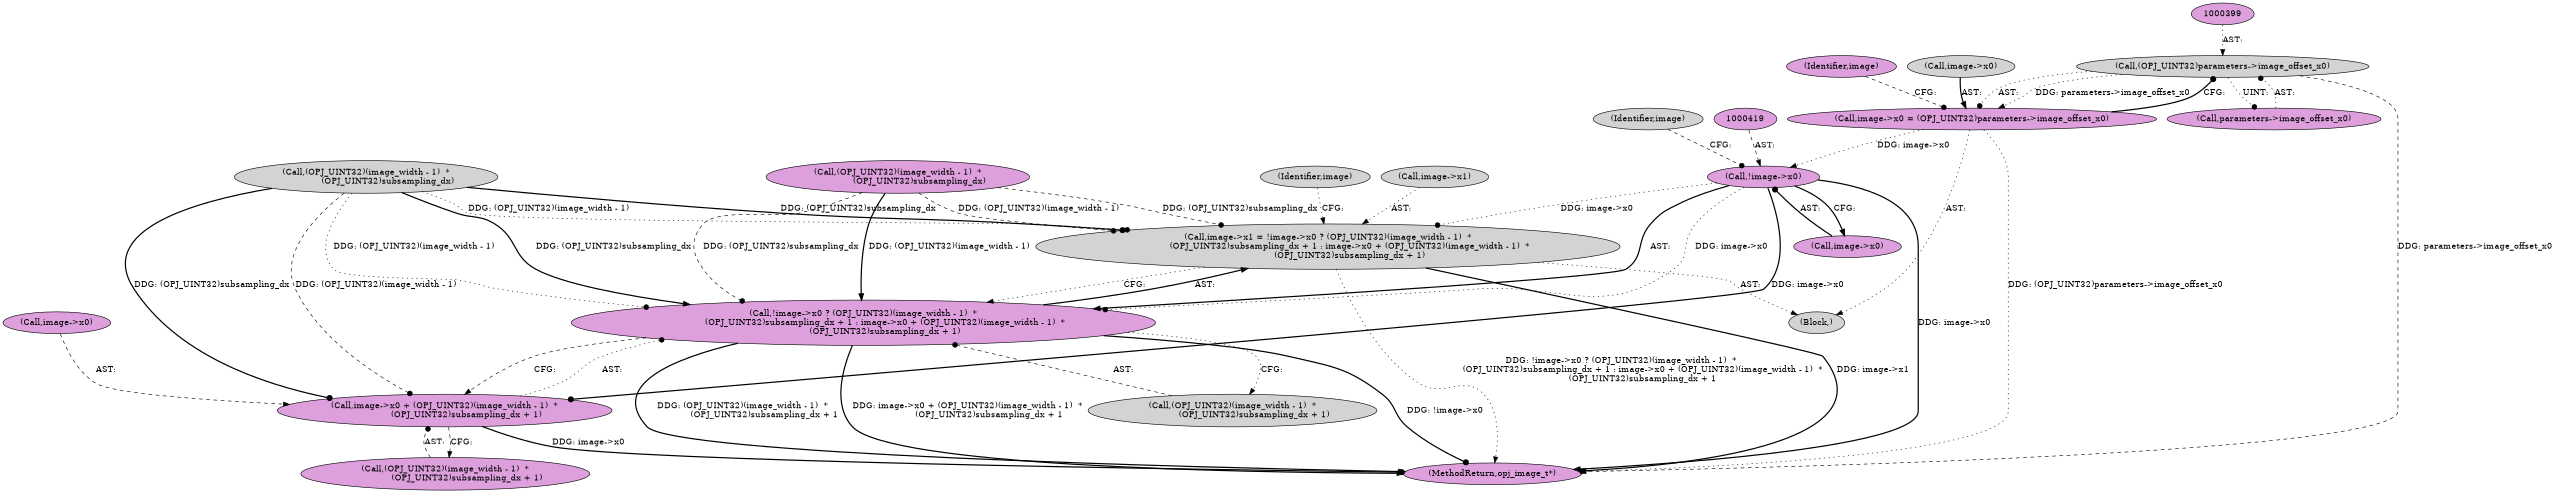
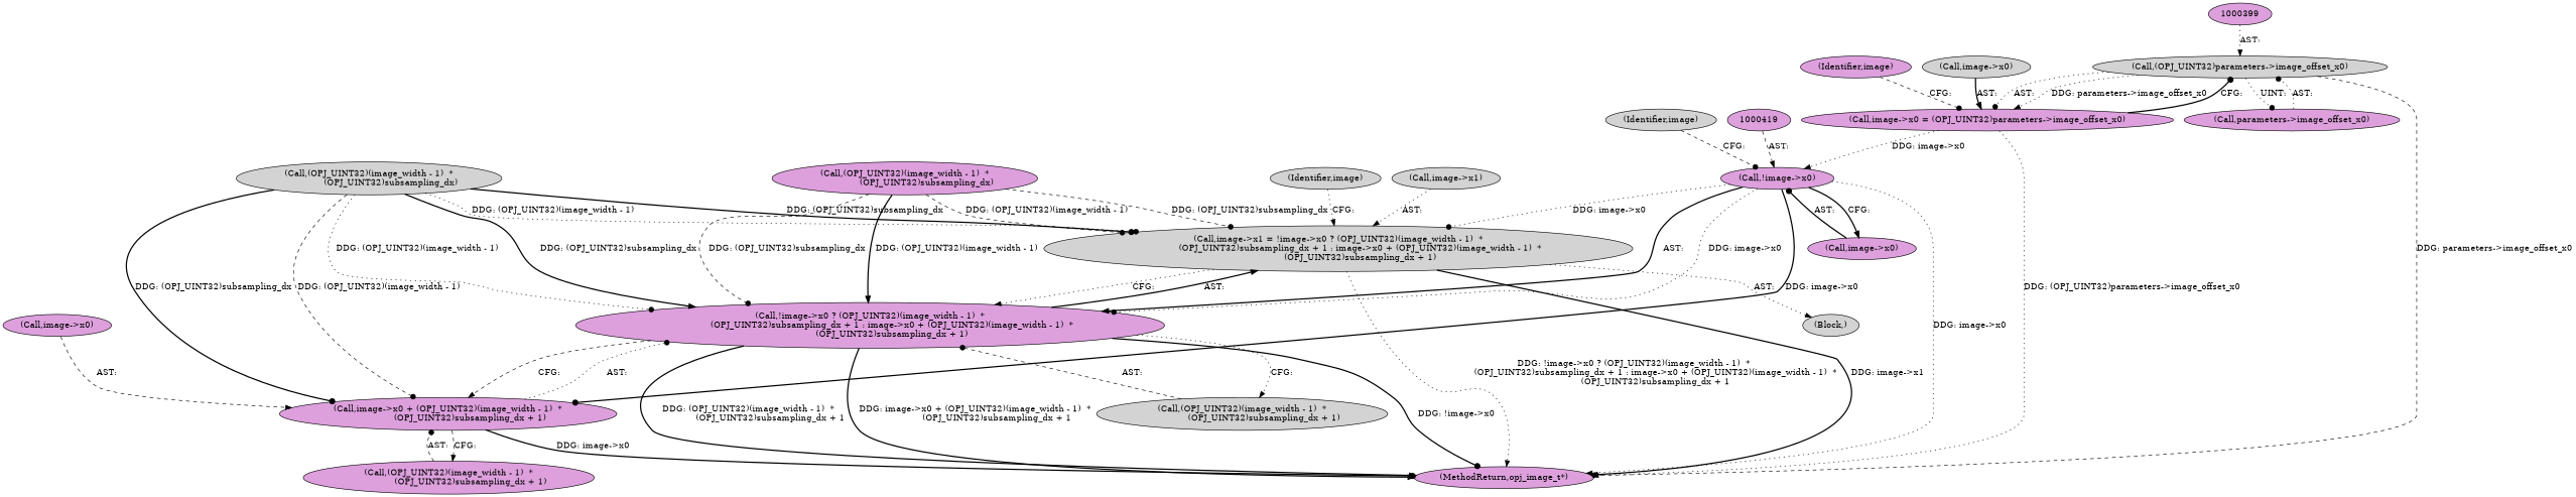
  digraph {
    node [fillcolor=plum style=filled]
    edge [arrowhead=normal style=dotted]
    n1 [fillcolor=lightgrey label="(Call,(OPJ_UINT32)parameters->image_offset_x0)"]
    n2 [label="(Call,image->x0 = (OPJ_UINT32)parameters->image_offset_x0)"]
    n3 [label="(Call,parameters->image_offset_x0)"]
    n4 [label="(MethodReturn,opj_image_t*)"]
    n5 [label="(Call,!image->x0)"]
    n6 [fillcolor=lightgrey label="(Block,)"]
    n7 [fillcolor=lightgrey label="(Call,image->x1 = !image->x0 ? (OPJ_UINT32)(image_width - 1)  *\n                (OPJ_UINT32)subsampling_dx + 1 : image->x0 + (OPJ_UINT32)(image_width - 1)  *\n                (OPJ_UINT32)subsampling_dx + 1)"]
    n8 [label="(Call,!image->x0 ? (OPJ_UINT32)(image_width - 1)  *\n                (OPJ_UINT32)subsampling_dx + 1 : image->x0 + (OPJ_UINT32)(image_width - 1)  *\n                (OPJ_UINT32)subsampling_dx + 1)"]
    n9 [label="(Call,image->x0 + (OPJ_UINT32)(image_width - 1)  *\n                (OPJ_UINT32)subsampling_dx + 1)"]
    n10 [label="(Call,image->x0)"]
    n11 [fillcolor=lightgrey label="(Call,(OPJ_UINT32)(image_width - 1)  *\n                (OPJ_UINT32)subsampling_dx + 1)"]
    n12 [label="(Call,(OPJ_UINT32)(image_width - 1)  *\n                (OPJ_UINT32)subsampling_dx + 1)"]
    n13 [fillcolor=lightgrey label="(Call,(OPJ_UINT32)(image_width - 1)  *\n                (OPJ_UINT32)subsampling_dx)"]
    n14 [fillcolor=lightgrey label="(Call,image->x1)"]
    n15 [label="(Identifier,image)"]
    n16 [fillcolor=lightgrey label="(Call,image->x0)"]
    n17 [fillcolor=lightgrey label="(Identifier,image)"]
    n18 [label="(Call,(OPJ_UINT32)(image_width - 1)  *\n                (OPJ_UINT32)subsampling_dx)"]
    n19 [fillcolor=lightgrey label="(Identifier,image)"]
    n20 [label="(Call,image->x0)"]
    n21 [label=1000399]
    1000419
    n1 -> n2 [arrowhead=dot label="AST: "]
    n1 -> n2 [label="DDG: parameters->image_offset_x0"]
    n1 -> n3 [arrowhead=dot label="UINT: "]
    n1 -> n4 [label="DDG: parameters->image_offset_x0" style=dashed]
    n2 -> n1 [arrowhead=dot label="CFG: " style=bold]
    n2 -> n4 [arrowhead=dot label="DDG: (OPJ_UINT32)parameters->image_offset_x0"]
    n2 -> n5 [label="DDG: image->x0"]
-   n2 -> n6 [label="AST: "]
    n3 -> n1 [arrowhead=dot label="AST: "]
-   n5 -> n4 [label="DDG: image->x0" style=bold]
+   n5 -> n4 [label="DDG: image->x0"]
    n5 -> n7 [arrowhead=dot label="DDG: image->x0"]
    n5 -> n8 [label="AST: " style=bold]
    n5 -> n8 [arrowhead=dot label="DDG: image->x0"]
    n5 -> n9 [arrowhead=dot label="DDG: image->x0" style=bold]
    n5 -> n10 [label="CFG: " style=bold]
    n7 -> n4 [label="DDG: !image->x0 ? (OPJ_UINT32)(image_width - 1)  *\n                (OPJ_UINT32)subsampling_dx + 1 : image->x0 + (OPJ_UINT32)(image_width - 1)  *\n                (OPJ_UINT32)subsampling_dx + 1"]
    n7 -> n4 [label="DDG: image->x1" style=bold]
    n7 -> n6 [label="AST: "]
    n7 -> n8 [label="CFG: "]
    n8 -> n4 [label="DDG: image->x0 + (OPJ_UINT32)(image_width - 1)  *\n                (OPJ_UINT32)subsampling_dx + 1" style=bold]
    n8 -> n4 [arrowhead=dot label="DDG: !image->x0" style=bold]
    n8 -> n4 [label="DDG: (OPJ_UINT32)(image_width - 1)  *\n                (OPJ_UINT32)subsampling_dx + 1" style=bold]
    n8 -> n7 [label="AST: " style=bold]
    n8 -> n9 [label="CFG: " style=dashed]
    n8 -> n11 [label="CFG: "]
    n9 -> n4 [arrowhead=dot label="DDG: image->x0" style=bold]
    n9 -> n8 [arrowhead=dot label="AST: "]
    n9 -> n12 [label="CFG: " style=dashed]
    n10 -> n5 [arrowhead=dot label="AST: " style=bold]
    n11 -> n8 [arrowhead=dot label="AST: " style=dashed]
    n12 -> n9 [arrowhead=dot label="AST: " style=dashed]
    n13 -> n7 [arrowhead=dot label="DDG: (OPJ_UINT32)(image_width - 1)"]
    n13 -> n7 [arrowhead=dot label="DDG: (OPJ_UINT32)subsampling_dx" style=bold]
    n13 -> n8 [arrowhead=dot label="DDG: (OPJ_UINT32)(image_width - 1)"]
    n13 -> n8 [label="DDG: (OPJ_UINT32)subsampling_dx" style=bold]
    n13 -> n9 [arrowhead=dot label="DDG: (OPJ_UINT32)(image_width - 1)" style=dashed]
    n13 -> n9 [arrowhead=dot label="DDG: (OPJ_UINT32)subsampling_dx" style=bold]
    n14 -> n7 [label="AST: "]
    n15 -> n2 [arrowhead=dot label="CFG: " style=dashed]
    n16 -> n2 [label="AST: " style=bold]
    n17 -> n5 [arrowhead=dot label="CFG: " style=dashed]
    n18 -> n7 [arrowhead=dot label="DDG: (OPJ_UINT32)(image_width - 1)" style=dashed]
    n18 -> n7 [arrowhead=dot label="DDG: (OPJ_UINT32)subsampling_dx" style=dashed]
    n18 -> n8 [label="DDG: (OPJ_UINT32)(image_width - 1)" style=bold]
    n18 -> n8 [arrowhead=dot label="DDG: (OPJ_UINT32)subsampling_dx" style=dashed]
    n19 -> n7 [label="CFG: "]
    n20 -> n9 [label="AST: " style=dashed]
    n21 -> n1 [label="AST: "]
    1000419 -> n5 [label="AST: " style=dashed]
  }
